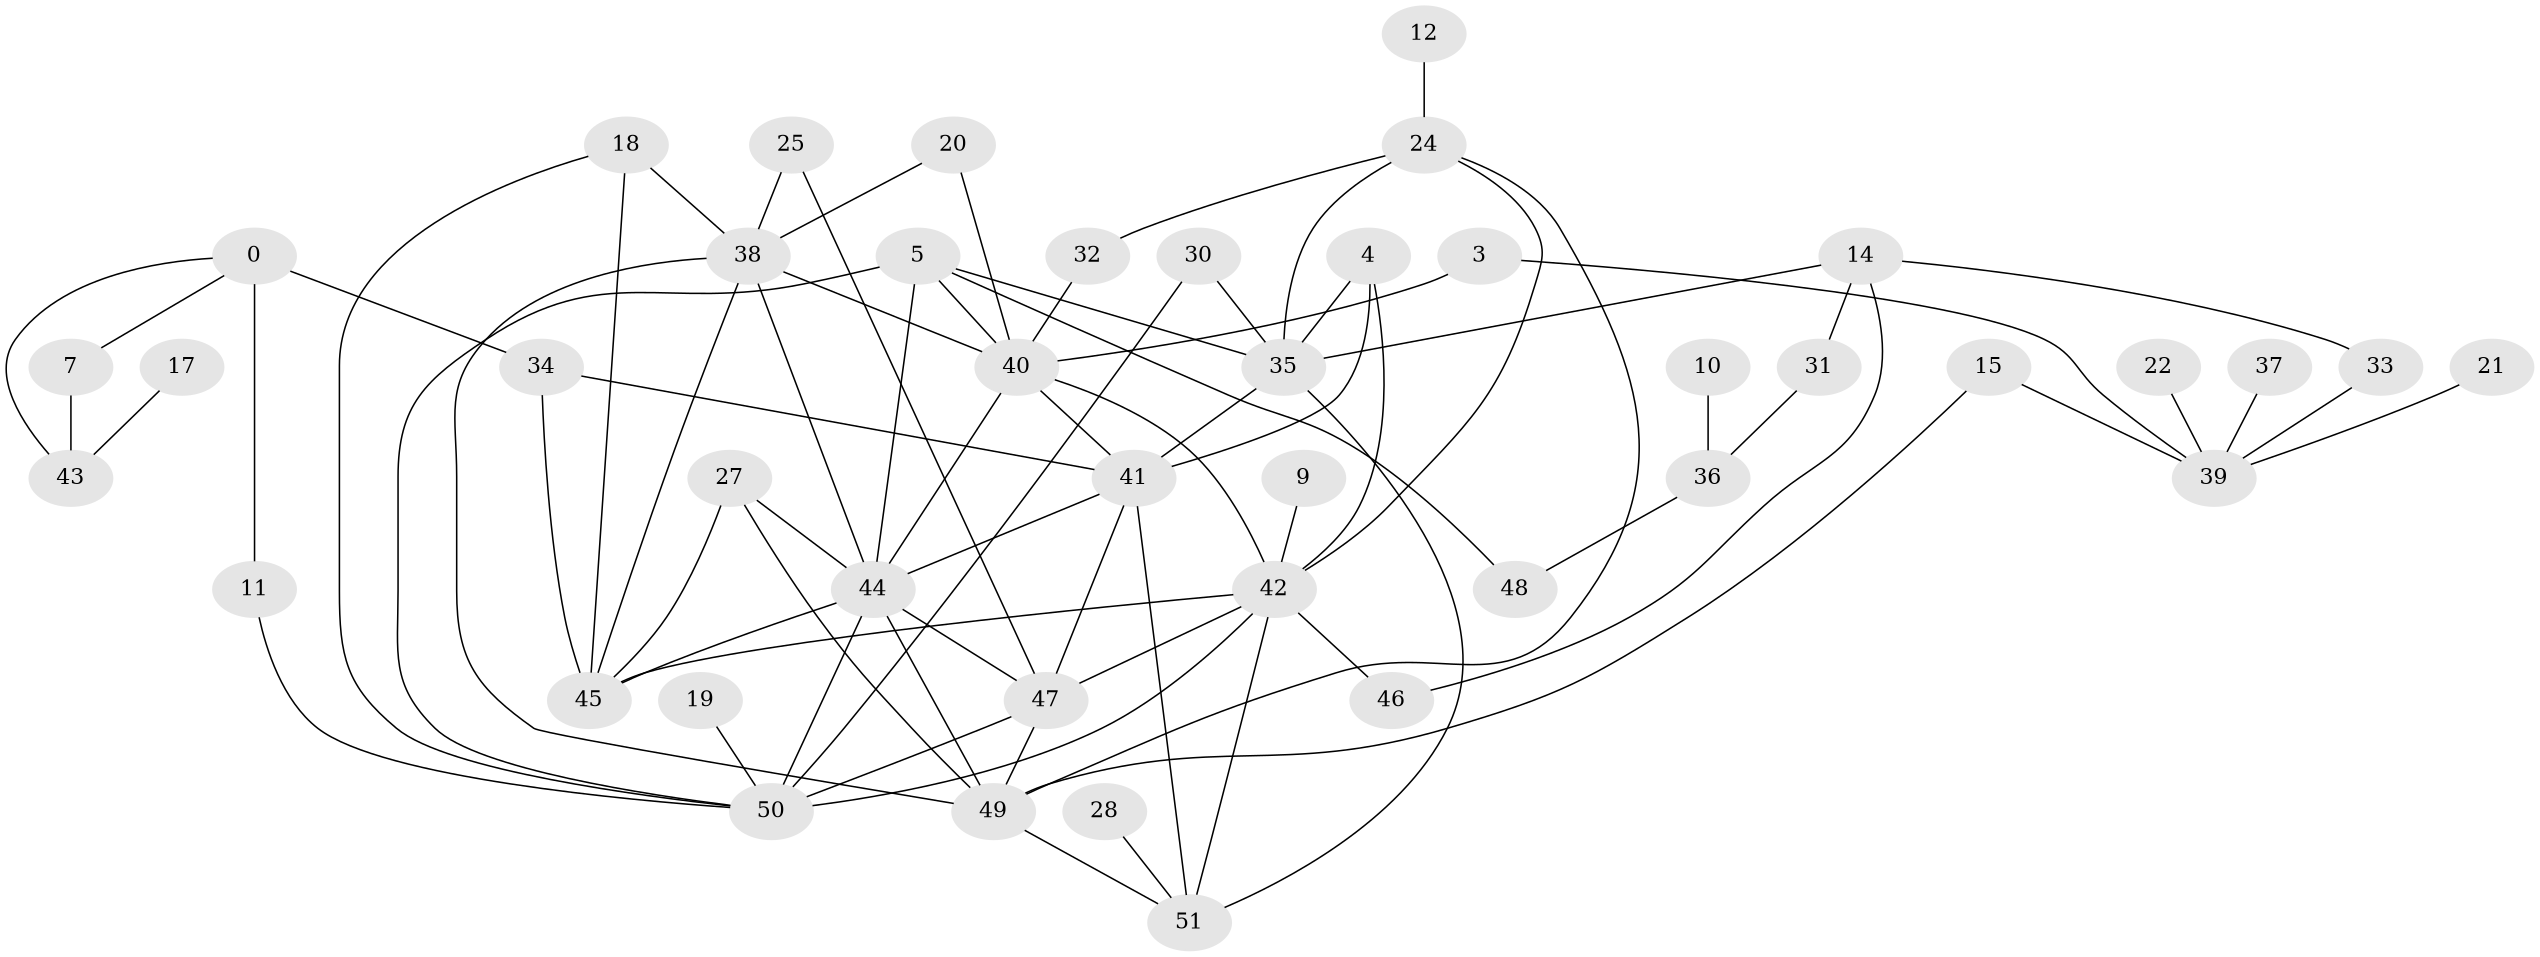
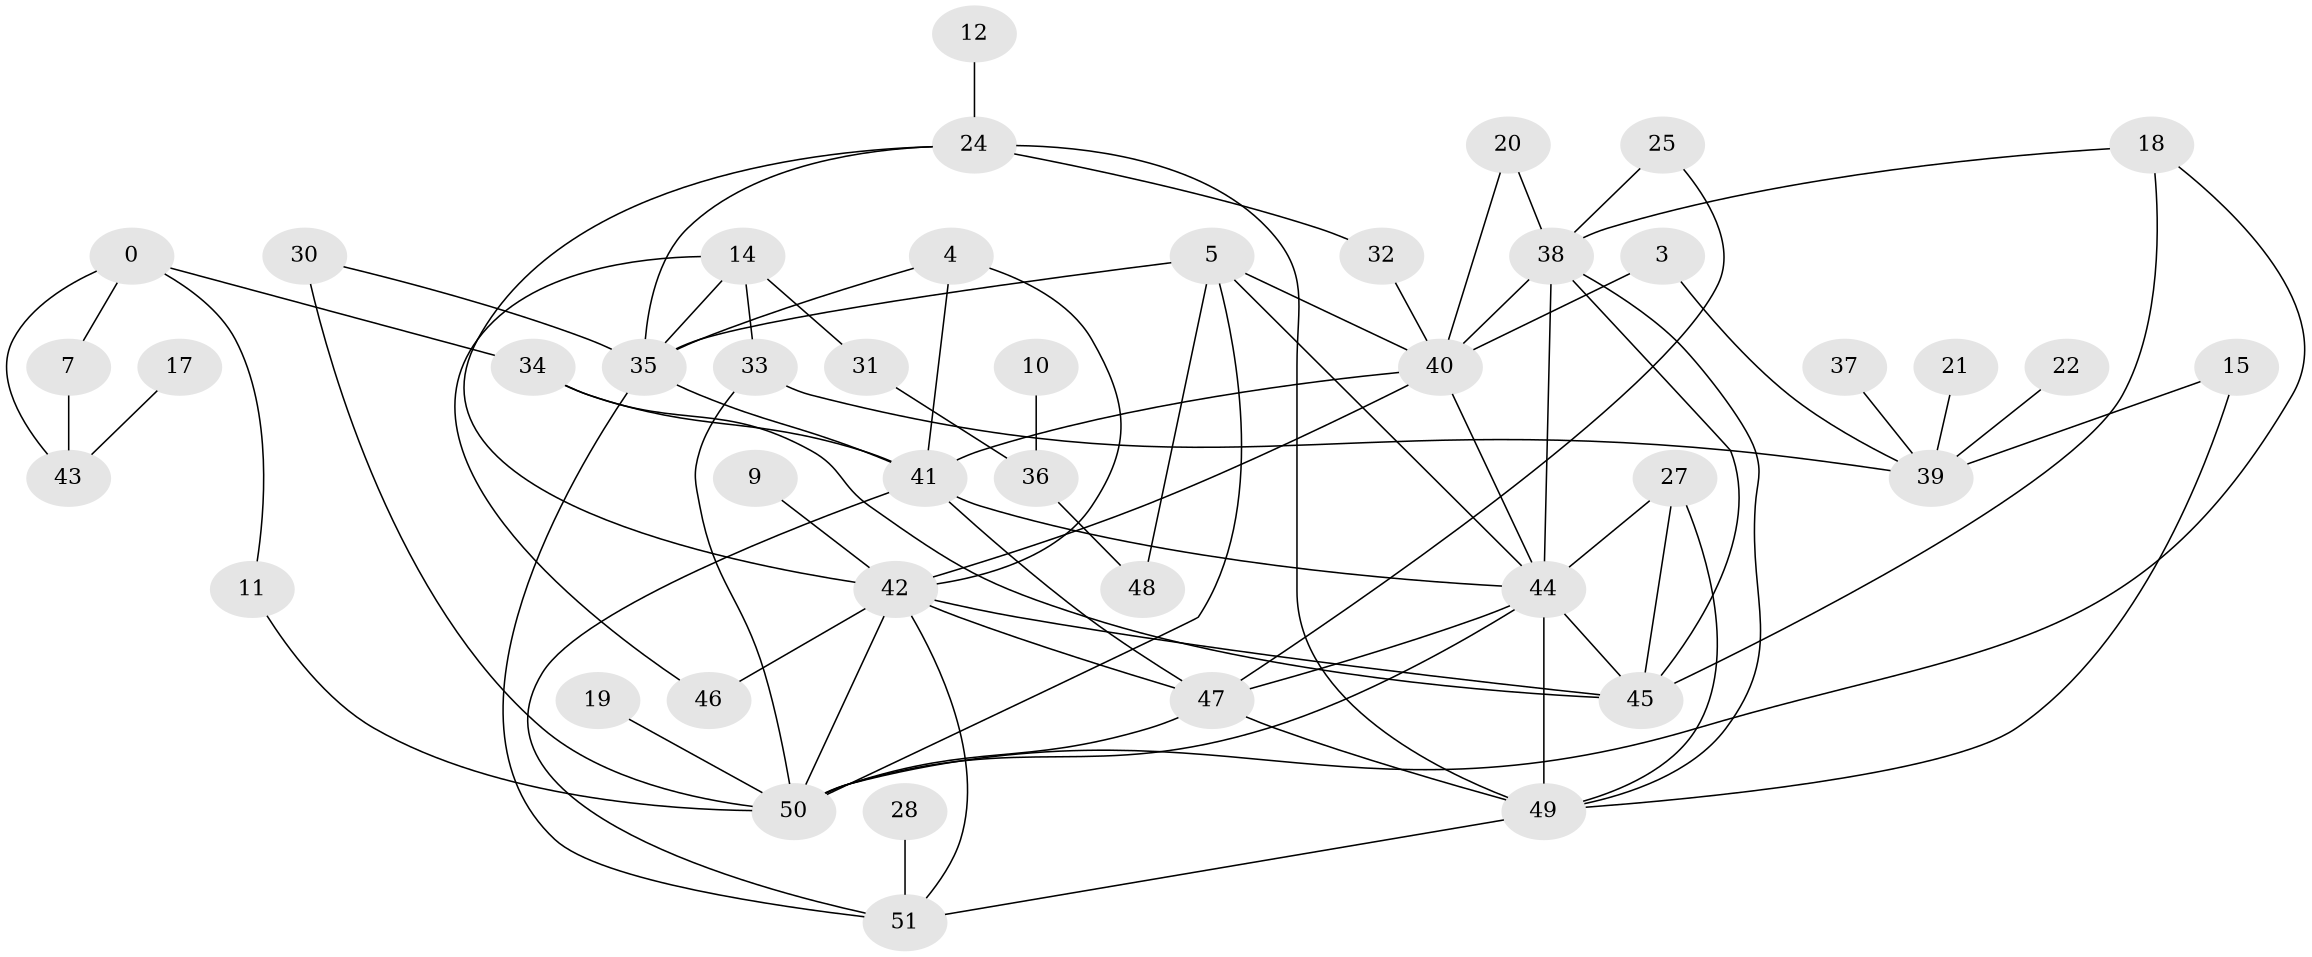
  graph {
    node [color=gray90 style=filled]
    edge [weight=1.0]
    n1 [label=0]
    7
    11
    34
    43
    50
    41
    45
    3
    39
    40
    42
    44
    4
    35
    51
    47
    46
    5
    48
    49
    9
    10
    36
    12
    24
    32
    14
    31
    33
    15
    17
    18
    38
    19
    20
    21
    22
    25
    27
    28
    30
    37
    n1 -- 7
    n1 -- 11
    n1 -- 34
    n1 -- 43
    7 -- 43
    11 -- 50
    34 -- 41
    34 -- 45
    41 -- 44
    41 -- 51
    41 -- 47
    3 -- 39
    3 -- 40
    40 -- 41
    40 -- 42
    40 -- 44
    42 -- 50
    42 -- 45 [weight=2.0]
    42 -- 51
    42 -- 47 [weight=2.0]
    42 -- 46
    44 -- 50
    44 -- 45
    44 -- 47
    44 -- 49
    4 -- 41
    4 -- 42
    4 -- 35
    35 -- 41
    35 -- 51
    47 -- 50
    47 -- 49
    5 -- 50
    5 -- 40 [weight=2.0]
    5 -- 44 [weight=2.0]
    5 -- 35
    5 -- 48
    49 -- 51
    9 -- 42
    10 -- 36
    36 -- 48
    12 -- 24
    24 -- 42
    24 -- 35
    24 -- 49
    24 -- 32
    32 -- 40
    14 -- 35
    14 -- 46
    14 -- 31
    14 -- 33
    31 -- 36
+   33 -- 50
    33 -- 39
    15 -- 39
    15 -- 49
    17 -- 43
    18 -- 50
    18 -- 45
    18 -- 38
    38 -- 45
    38 -- 40
    38 -- 44
    38 -- 49
    19 -- 50
    20 -- 40
    20 -- 38
    21 -- 39
    22 -- 39
    25 -- 47
    25 -- 38
    27 -- 45 [weight=2.0]
    27 -- 44
    27 -- 49
    28 -- 51
    30 -- 50
    30 -- 35
    37 -- 39
  }
